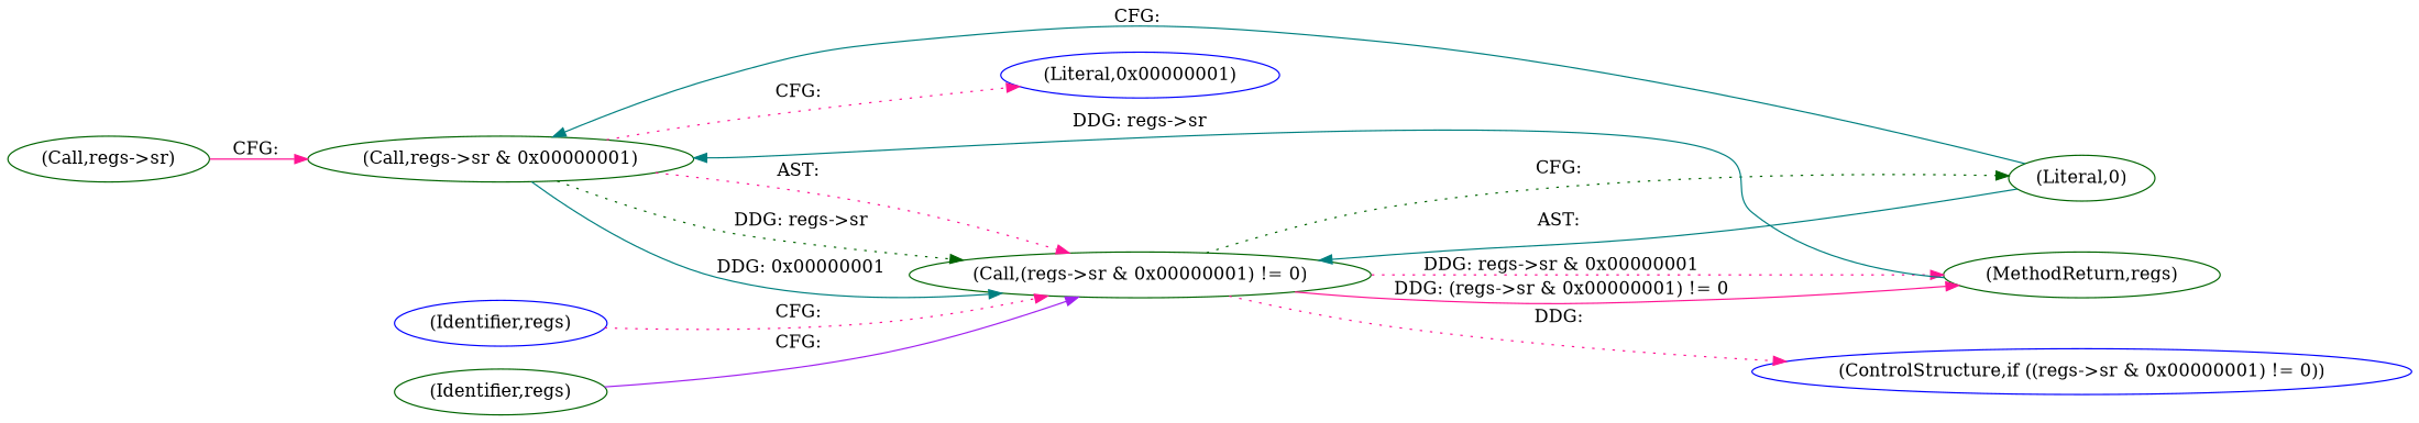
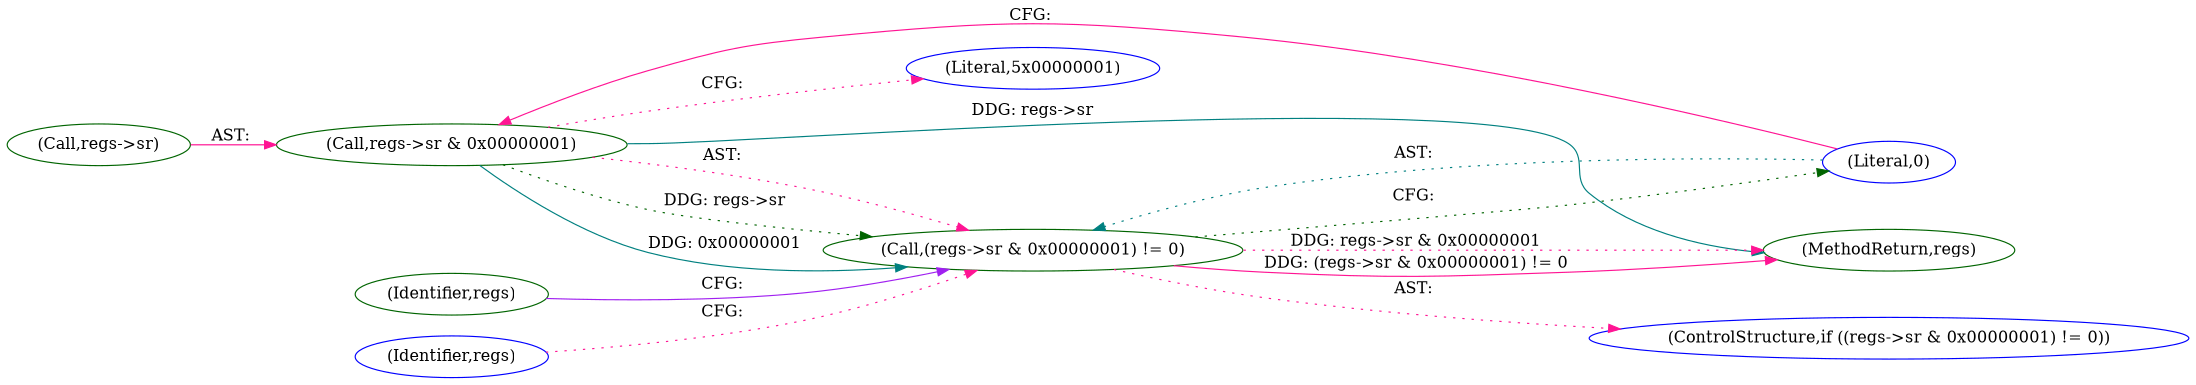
  digraph {
    rankdir=LR
    node [color=darkgreen]
    edge [color=deeppink style=dotted]
    n1 [label="(Call,regs->sr & 0x00000001)"]
    n2 [label="(Call,(regs->sr & 0x00000001) != 0)"]
-   n3 [color=blue label="(Literal,0x00000001)"]
+   n3 [color=blue label="(Literal,5x00000001)"]
    n4 [label="(MethodReturn,regs)"]
    n5 [color=blue label="(ControlStructure,if ((regs->sr & 0x00000001) != 0))"]
-   n6 [label="(Literal,0)"]
+   n6 [color=blue label="(Literal,0)"]
    n7 [label="(Identifier,regs)"]
    n8 [label="(Call,regs->sr)"]
    n9 [color=blue label="(Identifier,regs)"]
    n1 -> n2 [label="AST: "]
    n1 -> n2 [color=darkgreen label="DDG: regs->sr"]
    n1 -> n2 [color=teal label="DDG: 0x00000001" style=solid]
    n1 -> n3 [label="CFG: "]
-   n4 -> n1 [color=teal label="DDG: regs->sr" style=solid]
+   n1 -> n4 [color=teal label="DDG: regs->sr" style=solid]
    n2 -> n4 [label="DDG: regs->sr & 0x00000001"]
    n2 -> n4 [label="DDG: (regs->sr & 0x00000001) != 0" style=solid]
-   n2 -> n5 [label="DDG: "]
+   n2 -> n5 [label="AST: "]
    n2 -> n6 [color=darkgreen label="CFG: "]
-   n6 -> n1 [color=teal label="CFG: " style=solid]
-   n6 -> n2 [color=teal label="AST: " style=solid]
+   n6 -> n1 [label="CFG: " style=solid]
+   n6 -> n2 [color=teal label="AST: "]
    n7 -> n2 [color=purple label="CFG: " style=solid]
-   n8 -> n1 [label="CFG: " style=solid]
+   n8 -> n1 [label="AST: " style=solid]
    n9 -> n2 [label="CFG: "]
  }
